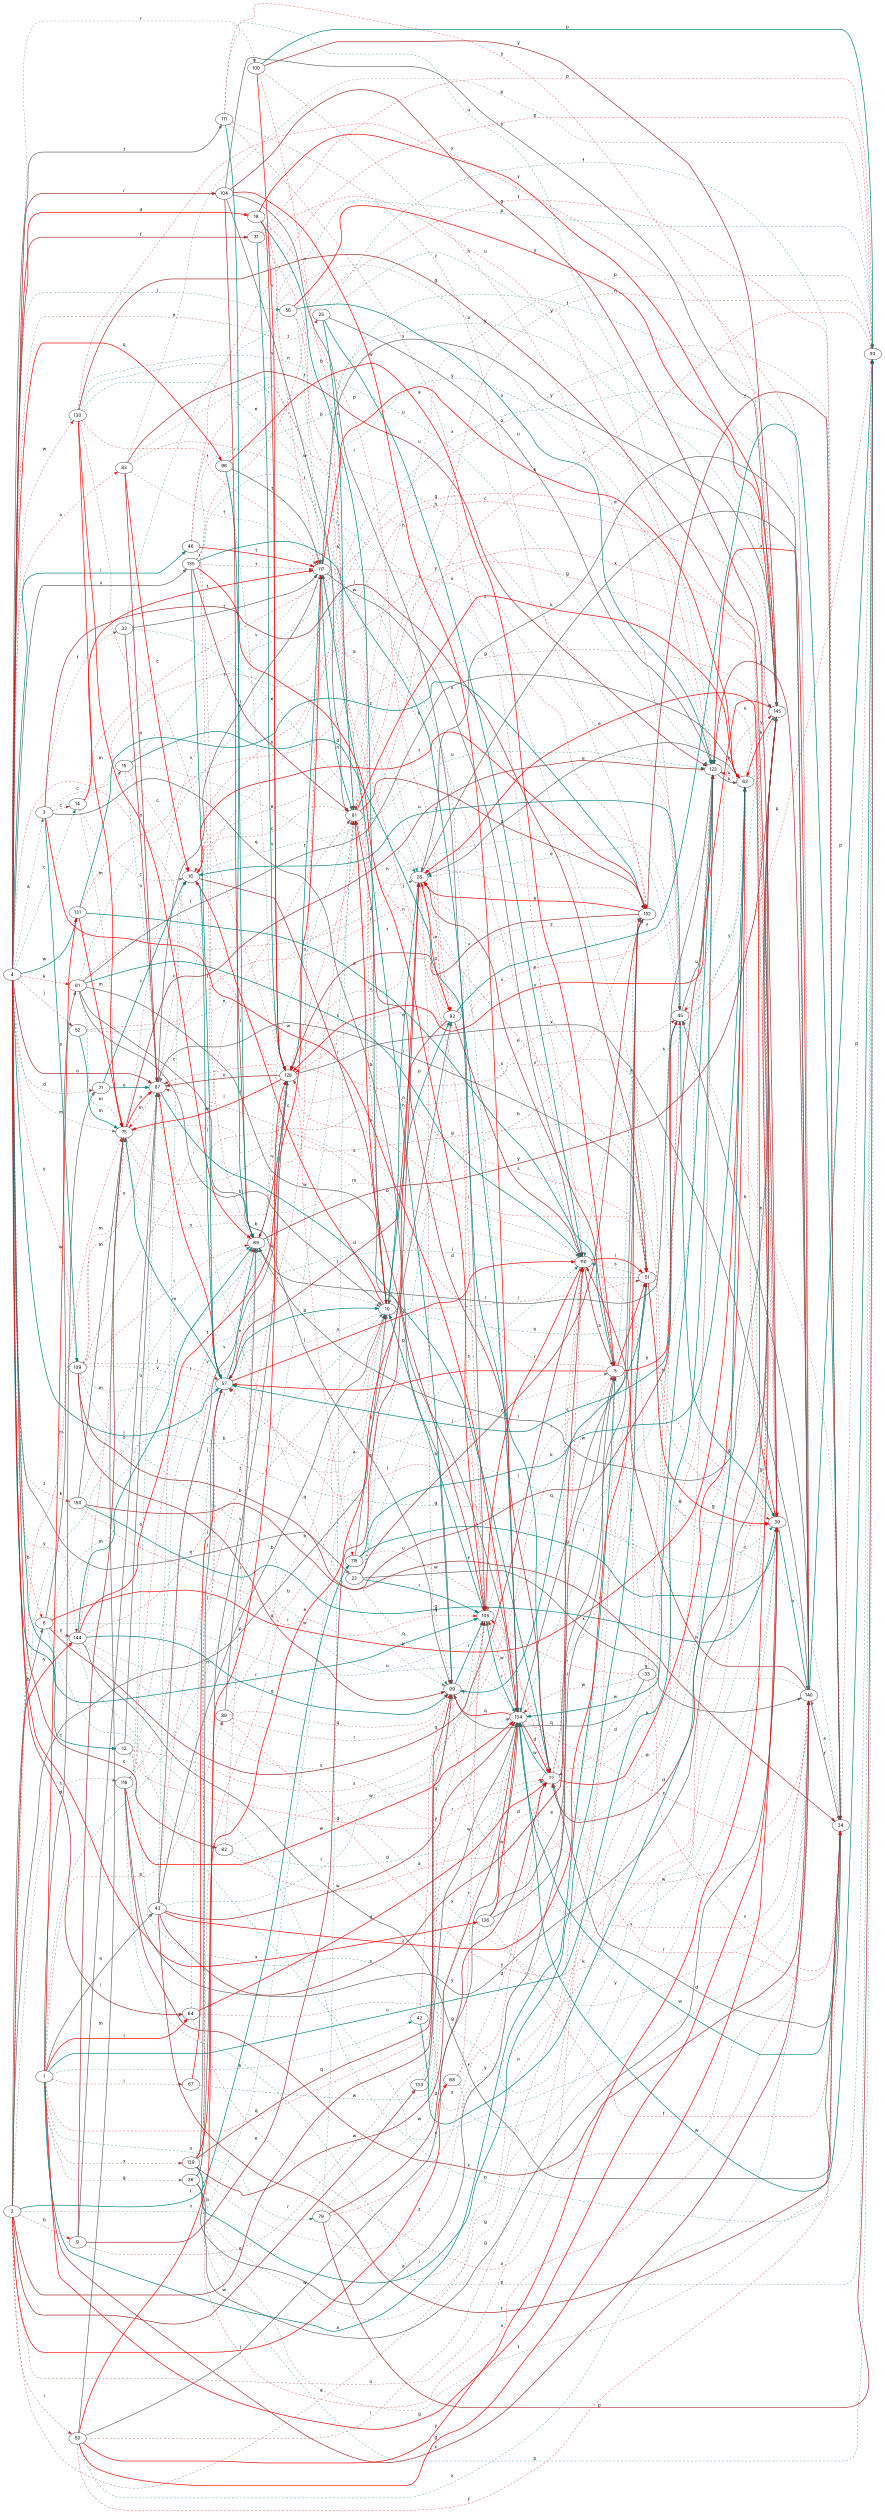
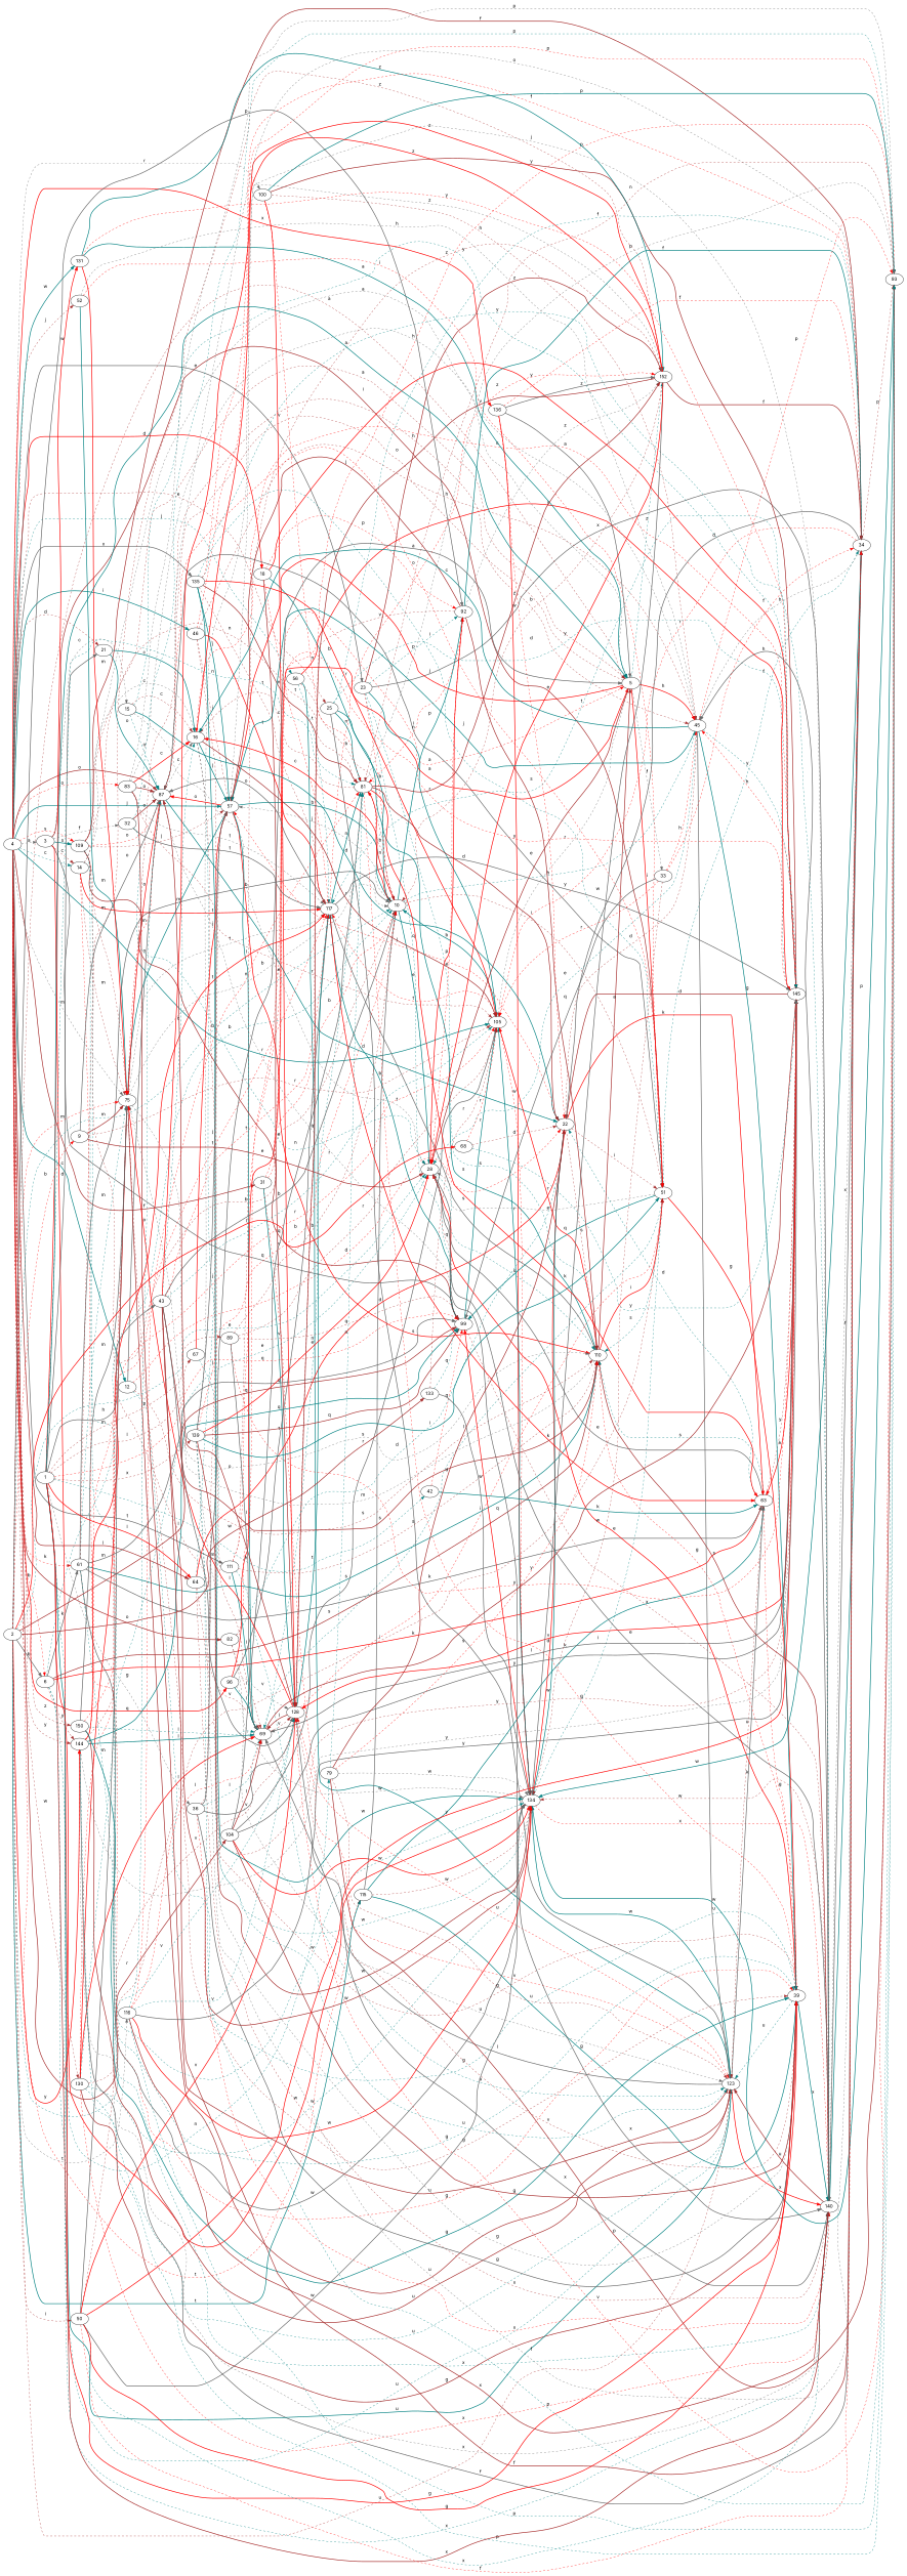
  strict digraph {
    fontname=Inter
    rankdir=LR
    node [fontname=Inter]
    edge [color=teal fontname=Inter style=dashed]
    n1 [label=4]
    3
    6
    12
    14
    18
    21
    23
    25
    31
    46
    52
    56
    57
    61
    64
    75
    82
    83
    87
    96
    100
    104
    105
    109
    111
    115
    130
    131
    135
    136
    144
    150
    99
    15
    32
    51
    134
    123
    140
    10
    63
    110
    39
    22
    5
    16
    117
    92
    128
    145
    152
    81
    34
    93
    45
    69
    28
    1
    36
    42
    43
    67
    79
    89
    139
    33
    2
    9
    50
    68
    116
    133
    n1 -> 3 [color=gray40 label=a]
    n1 -> 6 [color=red label=b]
    n1 -> 12 [label=c style=bold]
    n1 -> 14 [label=c]
    n1 -> 18 [color=red label=d style=bold]
    n1 -> 21 [color=brown label=d]
    n1 -> 23 [color=gray40 label=e style=bold]
    n1 -> 25 [color=brown label=e]
    n1 -> 31 [color=brown label=f style=bold]
    n1 -> 46 [label=i style=bold]
    n1 -> 52 [color=brown label=j]
    n1 -> 56 [label=j]
    n1 -> 57 [label=j style=bold]
    n1 -> 61 [color=red label=k]
    n1 -> 64 [color=brown label=l style=bold]
    n1 -> 75 [color=gray40 label=m]
    n1 -> 82 [color=brown label=o style=bold]
    n1 -> 83 [color=red label=o]
    n1 -> 87 [color=brown label=o style=bold]
    n1 -> 96 [color=red label=q style=bold]
    n1 -> 100 [color=gray40 label=r]
    n1 -> 104 [color=brown label=r style=bold]
    n1 -> 105 [label=r style=bold]
    n1 -> 109 [color=red label=s]
    n1 -> 111 [color=gray40 label=t style=bold]
    n1 -> 115 [color=red label=t]
    n1 -> 130 [color=brown label=w]
    n1 -> 131 [label=w style=bold]
    n1 -> 135 [color=gray40 label=x style=bold]
    n1 -> 136 [color=red label=x style=bold]
    n1 -> 144 [color=brown label=y]
    n1 -> 150 [color=brown label=z]
    3 -> 14 [color=brown label=c]
    3 -> 109 [label=s style=bold]
    3 -> 99 [color=gray40 label=q style=bold]
    3 -> 15 [color=gray40 label=c]
    3 -> 32 [color=gray40 label=f]
    3 -> 51 [color=brown label=i style=bold]
    3 -> 134 [color=red label=w style=bold]
    6 -> 61 [color=gray40 label=k style=bold]
    6 -> 144 [color=brown label=y]
    6 -> 123 [label=u]
    6 -> 140 [label=x]
    6 -> 10 [label=b]
    6 -> 63 [color=red label=k style=bold]
    6 -> 110 [color=brown label=s style=bold]
    12 -> 87 [color=gray40 label=o style=bold]
    12 -> 110 [color=brown label=s]
    12 -> 39 [label=g]
    12 -> 22 [color=red label=d]
    14 -> 75 [color=brown label=m]
    14 -> 39 [color=red label=g]
    14 -> 5 [color=brown label=a]
    14 -> 16 [color=gray40 label=c]
    14 -> 117 [color=red label=t style=bold]
    18 -> 10 [label=b style=bold]
    18 -> 117 [color=red label=t]
    18 -> 92 [color=red label=p]
    18 -> 128 [color=brown label=v style=bold]
    18 -> 145 [color=red label=y style=bold]
    21 -> 87 [label=o style=bold]
    21 -> 16 [label=c style=bold]
    23 -> 105 [label=r style=bold]
    23 -> 99 [label=q]
    23 -> 140 [color=gray40 label=x style=bold]
    23 -> 10 [color=red label=b]
    23 -> 110 [label=s]
    23 -> 92 [label=p]
    23 -> 152 [color=brown label=z style=bold]
    25 -> 123 [color=gray40 label=u style=bold]
    25 -> 110 [label=s style=bold]
    25 -> 145 [label=y]
    25 -> 81 [label=n style=bold]
    25 -> 34 [label=f]
    31 -> 123 [color=red label=u]
    31 -> 10 [color=red label=b]
    31 -> 128 [label=v style=bold]
    31 -> 93 [color=red label=p]
    46 -> 57 [color=brown label=j]
    46 -> 117 [color=red label=t style=bold]
    46 -> 93 [color=red label=p]
    46 -> 45 [color=brown label=h]
    46 -> 69 [color=brown label=l]
    52 -> 75 [label=m style=bold]
    52 -> 51 [color=red label=i]
    52 -> 45 [color=gray40 label=h]
    56 -> 123 [label=u style=bold]
    56 -> 10 [color=brown label=b]
    56 -> 117 [label=t]
    56 -> 145 [color=red label=y style=bold]
    57 -> 75 [label=m style=bold]
    57 -> 87 [color=red label=o style=bold]
    57 -> 10 [label=b style=bold]
    57 -> 110 [color=red label=s style=bold]
    57 -> 69 [label=l style=bold]
    61 -> 75 [label=m]
    61 -> 99 [color=gray40 label=q style=bold]
    61 -> 134 [color=gray40 label=w style=bold]
    61 -> 140 [label=x]
    61 -> 10 [color=gray40 label=b style=bold]
    61 -> 63 [color=gray40 label=k style=bold]
    61 -> 110 [label=s style=bold]
    61 -> 152 [color=brown label=z]
    64 -> 57 [label=j]
    64 -> 140 [color=brown label=x]
    64 -> 22 [color=red label=d style=bold]
    64 -> 145 [color=brown label=y]
    75 -> 87 [color=red label=o style=bold]
    75 -> 123 [color=brown label=u style=bold]
    75 -> 10 [color=gray40 label=b]
    75 -> 110 [color=gray40 label=s]
    75 -> 39 [color=brown label=g]
    75 -> 117 [color=gray40 label=t]
    75 -> 45 [color=brown label=h]
    82 -> 134 [color=gray40 label=w]
    82 -> 22 [label=d]
    82 -> 5 [color=red label=a]
    82 -> 69 [color=brown label=l]
    83 -> 87 [color=brown label=o style=bold]
    83 -> 105 [color=brown label=r]
    83 -> 123 [color=brown label=u style=bold]
    83 -> 16 [color=red label=c style=bold]
    83 -> 117 [color=gray40 label=t]
    83 -> 93 [color=gray40 label=p]
    83 -> 45 [color=gray40 label=h]
    87 -> 75 [color=red label=m]
    87 -> 99 [color=gray40 label=q]
    87 -> 51 [color=gray40 label=i style=bold]
    87 -> 22 [label=d style=bold]
    87 -> 16 [color=gray40 label=c]
    96 -> 123 [color=gray40 label=u]
    96 -> 5 [color=red label=a style=bold]
    96 -> 117 [color=gray40 label=t style=bold]
    96 -> 128 [color=gray40 label=v]
    96 -> 69 [label=l style=bold]
    100 -> 128 [color=red label=v style=bold]
    100 -> 145 [color=brown label=y style=bold]
    100 -> 81 [color=red label=n]
    100 -> 93 [label=p style=bold]
    100 -> 45 [color=brown label=h]
    104 -> 105 [color=gray40 label=r style=bold]
    104 -> 134 [color=red label=w style=bold]
    104 -> 39 [color=brown label=g style=bold]
    104 -> 145 [color=gray40 label=y style=bold]
    104 -> 81 [color=gray40 label=n style=bold]
    104 -> 69 [color=brown label=l style=bold]
    105 -> 134 [color=red label=w]
    105 -> 10 [label=b style=bold]
    105 -> 117 [color=red label=t]
    109 -> 57 [color=brown label=j]
    109 -> 75 [color=brown label=m]
    109 -> 87 [color=red label=o]
    109 -> 99 [color=brown label=q style=bold]
    109 -> 134 [label=w]
    109 -> 39 [label=g]
    109 -> 5 [color=gray40 label=a]
    109 -> 81 [color=brown label=n]
    109 -> 34 [color=brown label=f style=bold]
    109 -> 69 [color=brown label=l]
    111 -> 123 [label=u]
    111 -> 110 [color=brown label=s]
    111 -> 145 [color=red label=y]
    111 -> 152 [color=brown label=z]
    111 -> 69 [label=l style=bold]
    115 -> 134 [color=brown label=w]
    115 -> 10 [color=gray40 label=b style=bold]
    115 -> 63 [label=k style=bold]
    115 -> 39 [label=g style=bold]
    130 -> 75 [color=red label=m style=bold]
    130 -> 134 [label=w]
    130 -> 123 [label=u]
    130 -> 140 [color=red label=x]
    130 -> 39 [color=brown label=g style=bold]
    130 -> 117 [color=red label=t]
    130 -> 128 [color=brown label=v]
    130 -> 69 [color=red label=l style=bold]
    130 -> 28 [label=e]
    131 -> 75 [color=red label=m style=bold]
    131 -> 5 [label=a style=bold]
    131 -> 145 [color=red label=y]
    131 -> 152 [label=z style=bold]
    135 -> 57 [label=j style=bold]
    135 -> 105 [color=red label=r style=bold]
    135 -> 51 [label=i]
    135 -> 134 [label=w style=bold]
    135 -> 117 [color=brown label=t]
    135 -> 145 [label=y]
    135 -> 81 [color=brown label=n style=bold]
    135 -> 34 [color=red label=f]
    136 -> 134 [color=red label=w style=bold]
    136 -> 22 [color=red label=d]
    136 -> 5 [color=gray40 label=a style=bold]
    136 -> 152 [color=gray40 label=z style=bold]
    136 -> 34 [color=red label=f]
    144 -> 75 [color=red label=m]
    144 -> 99 [label=q style=bold]
    144 -> 140 [color=gray40 label=x]
    144 -> 10 [color=brown label=b]
    144 -> 117 [color=red label=t style=bold]
    144 -> 145 [color=gray40 label=y]
    144 -> 34 [color=gray40 label=f style=bold]
    144 -> 93 [label=p]
    144 -> 69 [label=l style=bold]
    150 -> 75 [color=gray40 label=m style=bold]
    150 -> 105 [color=red label=r]
    150 -> 123 [color=brown label=u style=bold]
    150 -> 39 [label=g style=bold]
    150 -> 69 [label=l]
    99 -> 105 [label=r style=bold]
    99 -> 140 [color=brown label=x]
    99 -> 117 [label=t style=bold]
    15 -> 87 [label=o]
    15 -> 22 [label=d style=bold]
    15 -> 16 [color=brown label=c]
    15 -> 145 [label=y]
    15 -> 28 [color=gray40 label=e]
    32 -> 87 [color=brown label=o style=bold]
    32 -> 117 [color=gray40 label=t style=bold]
    32 -> 93 [label=p]
    32 -> 28 [label=e]
    51 -> 87 [color=red label=o]
    51 -> 99 [label=q style=bold]
    51 -> 110 [label=s]
    51 -> 39 [color=red label=g style=bold]
    51 -> 34 [label=f]
    51 -> 69 [label=l]
    51 -> 28 [color=gray40 label=e]
    134 -> 105 [label=r style=bold]
    134 -> 99 [color=red label=q style=bold]
    134 -> 51 [label=i]
    134 -> 140 [color=red label=x]
    134 -> 22 [color=red label=d style=bold]
    123 -> 134 [label=w style=bold]
    123 -> 140 [color=red label=x style=bold]
    123 -> 63 [color=gray40 label=k style=bold]
    123 -> 128 [color=red label=v]
    123 -> 69 [color=gray40 label=l style=bold]
    140 -> 57 [color=gray40 label=j]
    140 -> 134 [color=brown label=w]
    140 -> 123 [color=brown label=u style=bold]
-   140 -> 110 [color=brown label=h style=bold]
+   140 -> 110 [color=brown label=s style=bold]
    140 -> 117 [label=t]
    140 -> 34 [color=gray40 label=f style=bold]
    140 -> 93 [label=p style=bold]
    140 -> 45 [color=gray40 label=h style=bold]
    140 -> 28 [color=gray40 label=e style=bold]
    10 -> 57 [color=gray40 label=j]
    10 -> 51 [color=brown label=i]
    10 -> 16 [color=red label=c style=bold]
    10 -> 92 [label=p style=bold]
    10 -> 81 [color=red label=n style=bold]
    10 -> 45 [label=h]
    10 -> 28 [label=e style=bold]
    63 -> 123 [color=brown label=u]
    63 -> 110 [label=s]
    63 -> 39 [color=red label=g]
    63 -> 22 [label=d]
    63 -> 145 [color=brown label=y]
    63 -> 28 [color=gray40 label=e style=bold]
    110 -> 75 [color=gray40 label=m]
    110 -> 105 [color=red label=r style=bold]
    110 -> 51 [color=red label=i style=bold]
    110 -> 39 [color=red label=g]
    110 -> 5 [color=brown label=a style=bold]
    39 -> 123 [label=u]
    39 -> 140 [label=x style=bold]
    39 -> 128 [color=brown label=v]
    39 -> 28 [color=red label=e style=bold]
    22 -> 57 [color=red label=j]
    22 -> 51 [color=brown label=i]
    22 -> 134 [label=w style=bold]
    22 -> 63 [color=red label=k style=bold]
    22 -> 110 [color=brown label=s]
    5 -> 57 [color=red label=j style=bold]
    5 -> 87 [color=brown label=o]
    5 -> 105 [color=gray40 label=r]
    5 -> 51 [color=red label=i style=bold]
    5 -> 152 [label=z]
    5 -> 45 [color=red label=h style=bold]
    5 -> 28 [color=brown label=e style=bold]
    5 -> 33 [color=gray40 label=f]
    16 -> 57 [label=j style=bold]
    16 -> 105 [color=brown label=r style=bold]
    16 -> 123 [label=u]
    16 -> 39 [color=brown label=g]
    16 -> 152 [color=red label=z style=bold]
    117 -> 87 [color=gray40 label=o style=bold]
    117 -> 63 [color=red label=k style=bold]
    117 -> 110 [color=gray40 label=s style=bold]
    117 -> 145 [color=gray40 label=y style=bold]
    117 -> 152 [color=red label=z]
    117 -> 81 [label=n style=bold]
    92 -> 57 [color=brown label=j style=bold]
    92 -> 110 [color=brown label=s style=bold]
    92 -> 128 [color=brown label=v]
    92 -> 152 [color=gray40 label=z]
    92 -> 81 [color=red label=n]
    92 -> 34 [label=f style=bold]
    92 -> 28 [color=red label=e]
    128 -> 75 [color=red label=m style=bold]
    128 -> 87 [color=brown label=o style=bold]
    128 -> 51 [color=red label=i]
    128 -> 140 [color=gray40 label=x style=bold]
    128 -> 117 [label=t style=bold]
    128 -> 69 [color=brown label=l style=bold]
    145 -> 63 [color=red label=k style=bold]
    145 -> 22 [color=brown label=d style=bold]
    145 -> 16 [color=red label=c]
    145 -> 128 [color=red label=v style=bold]
    145 -> 45 [color=red label=h]
    145 -> 69 [color=gray40 label=l style=bold]
    152 -> 134 [color=gray40 label=w style=bold]
    152 -> 10 [color=brown label=b]
    152 -> 128 [color=brown label=v style=bold]
    152 -> 34 [color=brown label=f style=bold]
    152 -> 28 [color=red label=e style=bold]
    81 -> 10 [color=brown label=b]
    81 -> 63 [color=red label=k style=bold]
    81 -> 39 [color=red label=g]
    81 -> 22 [color=brown label=d style=bold]
    81 -> 16 [color=brown label=c]
    81 -> 152 [color=brown label=z style=bold]
    81 -> 93 [color=gray40 label=p]
    34 -> 87 [color=gray40 label=o]
    34 -> 105 [color=red label=r]
    34 -> 134 [label=w style=bold]
    34 -> 140 [color=gray40 label=x]
    34 -> 22 [color=gray40 label=d style=bold]
    34 -> 93 [color=brown label=p]
    34 -> 45 [color=gray40 label=h]
    93 -> 134 [label=w style=bold]
    93 -> 128 [color=red label=v]
    93 -> 81 [color=brown label=n]
    45 -> 57 [label=j style=bold]
    45 -> 123 [color=gray40 label=u style=bold]
    45 -> 39 [label=g style=bold]
    45 -> 22 [color=brown label=d]
    45 -> 16 [label=c style=bold]
    45 -> 145 [label=y]
    45 -> 93 [color=red label=p]
    45 -> 28 [label=e]
    69 -> 128 [color=brown label=v]
    69 -> 145 [color=brown label=y style=bold]
    69 -> 81 [label=n]
    28 -> 99 [color=brown label=q]
    28 -> 140 [color=gray40 label=x style=bold]
    28 -> 110 [label=s]
    28 -> 92 [color=red label=p style=bold]
    1 -> 21 [color=gray40 label=d style=bold]
    1 -> 64 [color=red label=l style=bold]
    1 -> 131 [color=red label=w style=bold]
    1 -> 99 [color=red label=q]
    1 -> 123 [label=u style=bold]
    1 -> 140 [color=brown label=x style=bold]
    1 -> 39 [color=red label=g style=bold]
    1 -> 5 [label=a style=bold]
    1 -> 81 [label=n]
    1 -> 36 [color=gray40 label=g]
    1 -> 42 [label=h]
    1 -> 43 [color=gray40 label=h style=bold]
    1 -> 67 [color=brown label=l]
    1 -> 79 [label=n]
    1 -> 89 [color=brown label=p]
    1 -> 139 [color=brown label=x]
    36 -> 57 [color=brown label=j]
    36 -> 140 [color=red label=x]
    36 -> 39 [color=gray40 label=g style=bold]
    36 -> 5 [color=gray40 label=a style=bold]
    36 -> 128 [color=gray40 label=v style=bold]
    36 -> 69 [label=l]
    42 -> 99 [color=red label=q]
    42 -> 63 [label=k style=bold]
    43 -> 105 [label=r]
    43 -> 134 [color=brown label=w style=bold]
    43 -> 10 [color=gray40 label=b style=bold]
    43 -> 110 [color=brown label=s style=bold]
    43 -> 16 [label=c]
    43 -> 117 [color=red label=t]
    43 -> 128 [color=gray40 label=v style=bold]
    43 -> 152 [color=red label=z style=bold]
    43 -> 34 [color=brown label=f style=bold]
    67 -> 57 [color=red label=j style=bold]
    67 -> 134 [label=w]
    79 -> 134 [color=gray40 label=w]
    79 -> 123 [color=brown label=u]
    79 -> 110 [color=red label=s]
    79 -> 22 [color=brown label=d style=bold]
    79 -> 81 [label=n]
    79 -> 93 [color=brown label=p style=bold]
    89 -> 105 [color=brown label=r]
    89 -> 99 [color=brown label=q]
    89 -> 10 [color=brown label=b]
    89 -> 145 [color=red label=y]
    89 -> 69 [color=gray40 label=l style=bold]
    139 -> 57 [color=gray40 label=j style=bold]
    139 -> 99 [color=brown label=q style=bold]
    139 -> 51 [label=i style=bold]
    139 -> 134 [color=brown label=w style=bold]
    139 -> 10 [color=red label=b]
    139 -> 39 [color=gray40 label=g]
    139 -> 152 [color=gray40 label=z]
    139 -> 34 [color=gray40 label=f]
    139 -> 93 [label=p]
    139 -> 28 [color=red label=e style=bold]
    33 -> 105 [color=red label=r]
    33 -> 99 [color=gray40 label=q style=bold]
    33 -> 134 [color=brown label=w]
    33 -> 34 [color=red label=f]
    33 -> 45 [color=red label=h]
    2 -> 6 [color=gray40 label=b style=bold]
    2 -> 75 [color=red label=m]
    2 -> 115 [label=t style=bold]
    2 -> 144 [color=red label=y style=bold]
    2 -> 99 [color=brown label=q style=bold]
    2 -> 123 [color=brown label=u]
    2 -> 10 [label=b]
    2 -> 5 [color=brown label=a]
    2 -> 92 [color=gray40 label=p style=bold]
    2 -> 128 [label=v]
+   2 -> 28 [label=e]
    2 -> 9 [color=red label=b]
    2 -> 50 [color=brown label=i]
    2 -> 68 [color=red label=l style=bold]
    2 -> 116 [color=gray40 label=t]
    2 -> 133 [color=brown label=w style=bold]
    9 -> 75 [color=brown label=m style=bold]
    9 -> 87 [color=gray40 label=o style=bold]
    9 -> 105 [color=brown label=r]
    9 -> 28 [color=brown label=e style=bold]
    50 -> 75 [color=gray40 label=m style=bold]
    50 -> 51 [color=brown label=i]
    50 -> 134 [color=gray40 label=w style=bold]
    50 -> 140 [label=x]
    50 -> 39 [color=red label=g style=bold]
    50 -> 128 [color=red label=v style=bold]
    50 -> 145 [color=red label=y style=bold]
    50 -> 34 [color=red label=f]
    68 -> 105 [color=red label=r]
    68 -> 22 [color=brown label=d]
    68 -> 145 [label=y]
    116 -> 87 [label=o]
    116 -> 134 [color=red label=w style=bold]
    116 -> 140 [color=brown label=x style=bold]
    116 -> 128 [label=v]
    116 -> 145 [color=gray40 label=y style=bold]
    116 -> 81 [color=red label=n]
    116 -> 93 [label=p]
    116 -> 69 [color=red label=l]
    133 -> 105 [color=brown label=r]
    133 -> 99 [label=q]
    133 -> 134 [color=gray40 label=w style=bold]
  }
